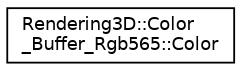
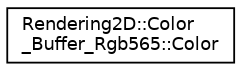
  digraph {
    rankdir=LR
-   n1 [color=black fillcolor=white fontname=Helvetica fontsize=10 height=0.2 label="Rendering3D::Color\l_Buffer_Rgb565::Color" shape=record style=filled width=0.4]
+   n1 [color=black fillcolor=white fontname=Helvetica fontsize=10 height=0.2 label="Rendering2D::Color\l_Buffer_Rgb565::Color" shape=record style=filled width=0.4]
  }
